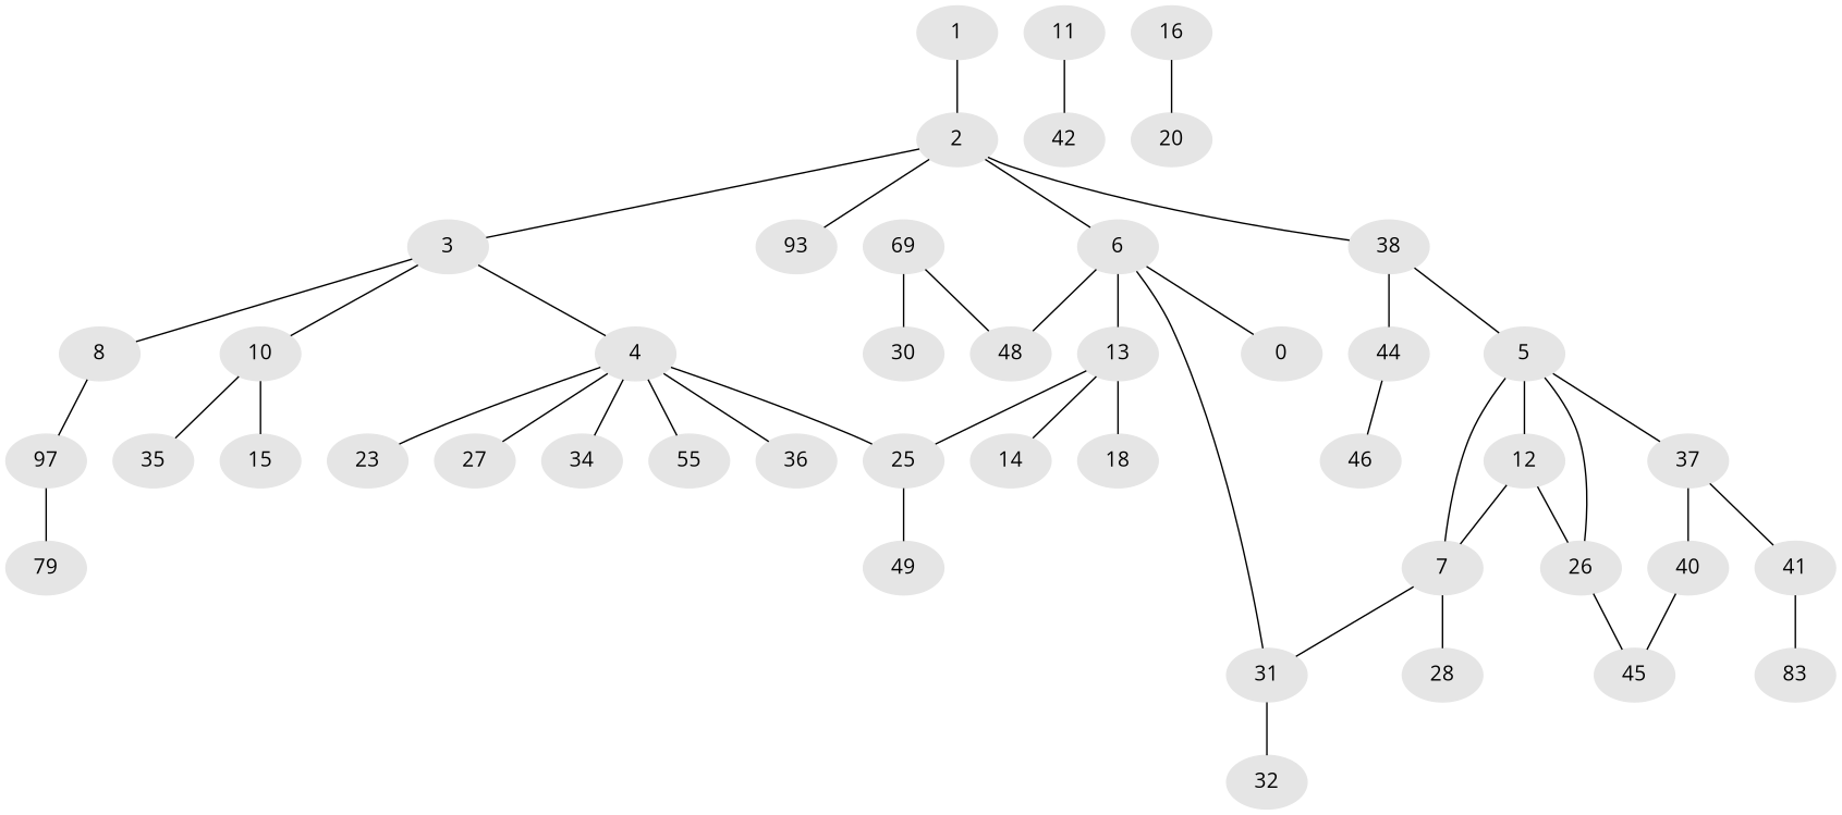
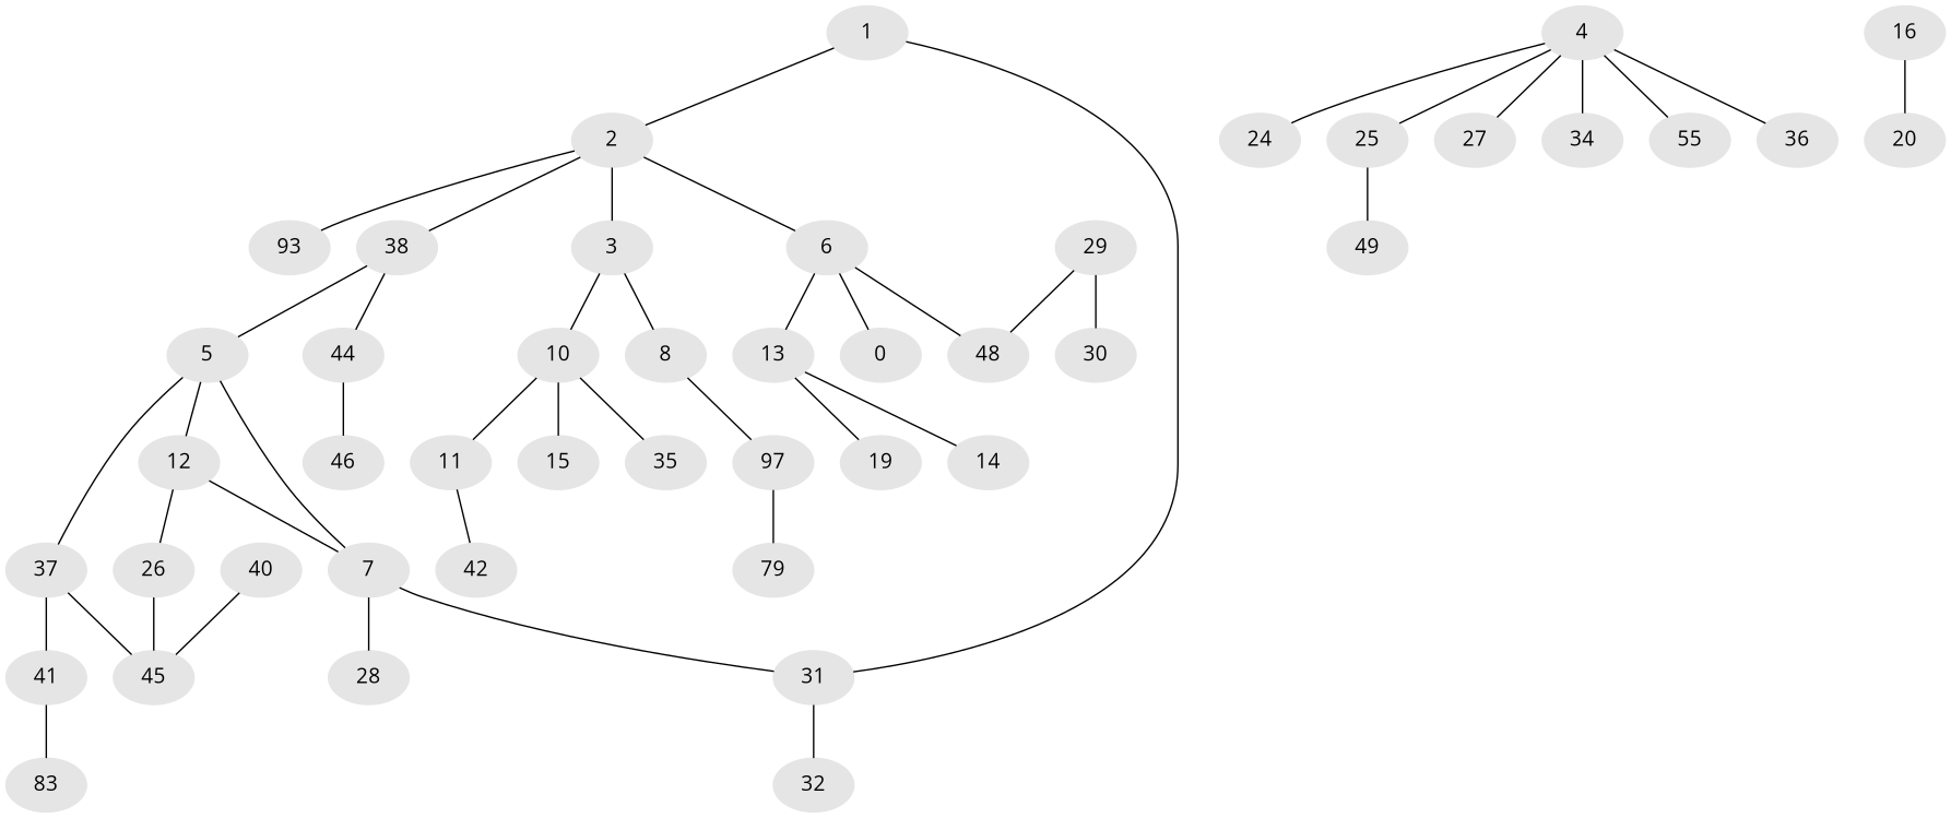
  graph {
    fontname="Open Sans"
    node [color=gray90 fontname="Open Sans" style=filled]
    edge [fontname="Open Sans" weight=1.0]
    1
    2
    31
    3
    6
    n6 [label=93]
    38
    32
    4
    8
    10
    n12 [label=0]
    13
    48
    5
    44
-   23
+   23 [label=24]
    25
    27
    34
    n21 [label=55]
    36
    7
    12
    26
    37
    n27 [label=97]
    11
    15
    35
    46
    49
    28
    45
    40
    41
    14
-   18
+   18 [label=19]
    n39 [label=79]
-   29 [label=69]
+   29
    30
    42
    16
    20
    n45 [label=83]
    1 -- 2
-   6 -- 31
+   1 -- 31
    2 -- 3
    2 -- 6
    2 -- n6
    2 -- 38
    31 -- 32 [weight=3.0]
-   3 -- 4
    3 -- 8
    3 -- 10
    6 -- n12
    6 -- 13
    6 -- 48
    38 -- 5
    38 -- 44
    4 -- 23
    4 -- 25
    4 -- 27
    4 -- 34
    4 -- n21
    4 -- 36 [weight=2.0]
    8 -- n27
+   10 -- 11
    10 -- 15
    10 -- 35
-   13 -- 25
    13 -- 14
    13 -- 18
    5 -- 7
    5 -- 12
-   5 -- 26
    5 -- 37
    44 -- 46 [weight=2.0]
    25 -- 49
    7 -- 31
    7 -- 28 [weight=2.0]
    12 -- 7
    12 -- 26
    26 -- 45
-   37 -- 40 [weight=2.0]
+   37 -- 45 [weight=2.0]
    37 -- 41
    n27 -- n39
    11 -- 42
    40 -- 45
    41 -- n45
    29 -- 48
    29 -- 30 [weight=4.0]
    16 -- 20
  }
